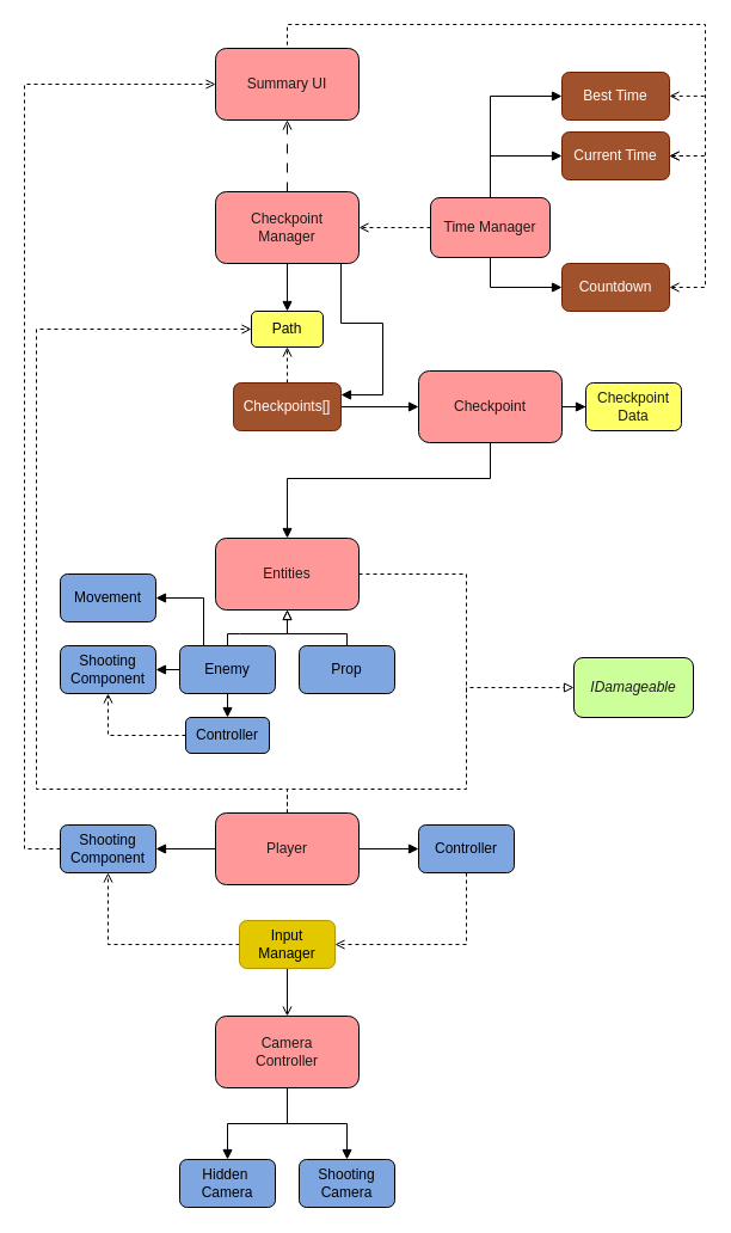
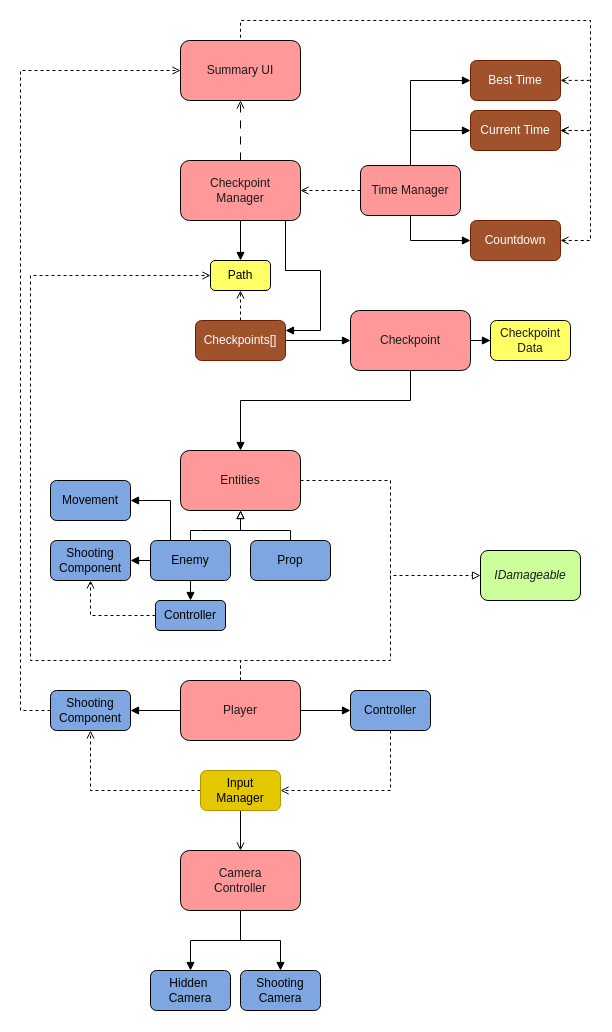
  <mxCell id="0" />
  <mxCell id="1" parent="0" />
  <mxCell id="2" value="Path" style="rounded=1;whiteSpace=wrap;html=1;fillColor=#ffff66;" parent="1" vertex="1"><mxGeometry x="210" y="260" width="60" height="30" as="geometry" /></mxCell>
  <mxCell id="3" style="edgeStyle=orthogonalEdgeStyle;rounded=0;orthogonalLoop=1;jettySize=auto;html=1;exitX=0.5;exitY=1;exitDx=0;exitDy=0;entryX=0.5;entryY=0;entryDx=0;entryDy=0;endArrow=block;endFill=1;" parent="1" source="6" target="2" edge="1"><mxGeometry relative="1" as="geometry" /></mxCell>
  <mxCell id="4" style="edgeStyle=orthogonalEdgeStyle;rounded=0;orthogonalLoop=1;jettySize=auto;html=1;exitX=0.5;exitY=0;exitDx=0;exitDy=0;entryX=0.5;entryY=1;entryDx=0;entryDy=0;dashed=1;dashPattern=8 8;endArrow=open;endFill=0;" parent="1" source="6" target="19" edge="1"><mxGeometry relative="1" as="geometry" /></mxCell>
  <mxCell id="5" style="edgeStyle=orthogonalEdgeStyle;rounded=0;orthogonalLoop=1;jettySize=auto;html=1;exitX=0.75;exitY=1;exitDx=0;exitDy=0;entryX=1;entryY=0.25;entryDx=0;entryDy=0;endArrow=block;endFill=1;" parent="1" source="6" target="9" edge="1"><mxGeometry relative="1" as="geometry"><Array as="points"><mxPoint x="285" y="220" /><mxPoint x="285" y="270" /><mxPoint x="320" y="270" /><mxPoint x="320" y="330" /></Array></mxGeometry></mxCell>
  <mxCell id="6" value="Checkpoint &lt;br&gt;Manager" style="rounded=1;whiteSpace=wrap;html=1;fillColor=#FF9999;fontColor=#1A1A1A;" parent="1" vertex="1"><mxGeometry x="180" y="160" width="120" height="60" as="geometry" /></mxCell>
  <mxCell id="7" style="edgeStyle=orthogonalEdgeStyle;rounded=0;orthogonalLoop=1;jettySize=auto;html=1;exitX=1;exitY=0.5;exitDx=0;exitDy=0;endArrow=block;endFill=1;" parent="1" source="9" target="45" edge="1"><mxGeometry relative="1" as="geometry" /></mxCell>
  <mxCell id="8" style="edgeStyle=orthogonalEdgeStyle;rounded=0;orthogonalLoop=1;jettySize=auto;html=1;exitX=0.5;exitY=0;exitDx=0;exitDy=0;entryX=0.5;entryY=1;entryDx=0;entryDy=0;endArrow=open;endFill=0;dashed=1;" parent="1" source="9" target="2" edge="1"><mxGeometry relative="1" as="geometry" /></mxCell>
  <mxCell id="9" value="Checkpoints[]" style="rounded=1;whiteSpace=wrap;html=1;fillColor=#a0522d;fontColor=#ffffff;strokeColor=#6D1F00;" parent="1" vertex="1"><mxGeometry x="195" y="320" width="90" height="40" as="geometry" /></mxCell>
  <mxCell id="10" value="Entities" style="rounded=1;whiteSpace=wrap;html=1;fillColor=#FF9999;fontColor=#1A1A1A;" parent="1" vertex="1"><mxGeometry x="180" y="450" width="120" height="60" as="geometry" /></mxCell>
  <mxCell id="11" style="edgeStyle=orthogonalEdgeStyle;rounded=0;orthogonalLoop=1;jettySize=auto;html=1;exitX=0.5;exitY=1;exitDx=0;exitDy=0;entryX=0;entryY=0.5;entryDx=0;entryDy=0;endArrow=block;endFill=1;" parent="1" source="15" target="18" edge="1"><mxGeometry relative="1" as="geometry" /></mxCell>
  <mxCell id="12" style="edgeStyle=orthogonalEdgeStyle;rounded=0;orthogonalLoop=1;jettySize=auto;html=1;exitX=0.5;exitY=0;exitDx=0;exitDy=0;entryX=0;entryY=0.5;entryDx=0;entryDy=0;endArrow=block;endFill=1;" parent="1" source="15" target="16" edge="1"><mxGeometry relative="1" as="geometry" /></mxCell>
  <mxCell id="13" style="edgeStyle=orthogonalEdgeStyle;rounded=0;orthogonalLoop=1;jettySize=auto;html=1;exitX=0.5;exitY=0;exitDx=0;exitDy=0;entryX=0;entryY=0.5;entryDx=0;entryDy=0;endArrow=block;endFill=1;" parent="1" source="15" target="49" edge="1"><mxGeometry relative="1" as="geometry" /></mxCell>
  <mxCell id="14" style="edgeStyle=orthogonalEdgeStyle;rounded=0;orthogonalLoop=1;jettySize=auto;html=1;exitX=0;exitY=0.5;exitDx=0;exitDy=0;entryX=1;entryY=0.5;entryDx=0;entryDy=0;endArrow=open;endFill=0;dashed=1;" parent="1" source="15" target="6" edge="1"><mxGeometry relative="1" as="geometry" /></mxCell>
  <mxCell id="15" value="Time Manager" style="rounded=1;whiteSpace=wrap;html=1;fillColor=#FF9999;fontColor=#1A1A1A;" parent="1" vertex="1"><mxGeometry x="360" y="165" width="100" height="50" as="geometry" /></mxCell>
  <mxCell id="16" value="Current Time" style="rounded=1;whiteSpace=wrap;html=1;fillColor=#a0522d;fontColor=#ffffff;strokeColor=#6D1F00;" parent="1" vertex="1"><mxGeometry x="470" y="110" width="90" height="40" as="geometry" /></mxCell>
  <mxCell id="17" style="edgeStyle=orthogonalEdgeStyle;rounded=0;orthogonalLoop=1;jettySize=auto;html=1;exitX=1;exitY=0.5;exitDx=0;exitDy=0;entryX=0.5;entryY=0;entryDx=0;entryDy=0;dashed=1;endArrow=none;endFill=0;startArrow=open;startFill=0;" parent="1" source="18" target="19" edge="1"><mxGeometry relative="1" as="geometry"><Array as="points"><mxPoint x="590" y="240" /><mxPoint x="590" y="20" /><mxPoint x="240" y="20" /></Array></mxGeometry></mxCell>
  <mxCell id="18" value="Countdown" style="rounded=1;whiteSpace=wrap;html=1;fillColor=#a0522d;fontColor=#ffffff;strokeColor=#6D1F00;" parent="1" vertex="1"><mxGeometry x="470" y="220" width="90" height="40" as="geometry" /></mxCell>
  <mxCell id="19" value="Summary UI" style="rounded=1;whiteSpace=wrap;html=1;fillColor=#FF9999;fontColor=#1A1A1A;" parent="1" vertex="1"><mxGeometry x="180" y="40" width="120" height="60" as="geometry" /></mxCell>
  <mxCell id="20" style="edgeStyle=orthogonalEdgeStyle;rounded=0;orthogonalLoop=1;jettySize=auto;html=1;exitX=0.5;exitY=0;exitDx=0;exitDy=0;entryX=0.5;entryY=1;entryDx=0;entryDy=0;endArrow=block;endFill=0;" parent="1" source="24" target="10" edge="1"><mxGeometry relative="1" as="geometry"><Array as="points"><mxPoint x="200" y="530" /><mxPoint x="250" y="530" /></Array></mxGeometry></mxCell>
  <mxCell id="21" style="edgeStyle=orthogonalEdgeStyle;rounded=0;orthogonalLoop=1;jettySize=auto;html=1;exitX=0;exitY=0.5;exitDx=0;exitDy=0;entryX=1;entryY=0.5;entryDx=0;entryDy=0;endArrow=block;endFill=1;" parent="1" source="24" target="28" edge="1"><mxGeometry relative="1" as="geometry" /></mxCell>
  <mxCell id="22" style="edgeStyle=orthogonalEdgeStyle;rounded=0;orthogonalLoop=1;jettySize=auto;html=1;exitX=0.5;exitY=1;exitDx=0;exitDy=0;entryX=0.5;entryY=0;entryDx=0;entryDy=0;endArrow=block;endFill=1;" parent="1" source="24" target="42" edge="1"><mxGeometry relative="1" as="geometry" /></mxCell>
  <mxCell id="23" style="edgeStyle=orthogonalEdgeStyle;rounded=0;orthogonalLoop=1;jettySize=auto;html=1;exitX=0.25;exitY=0;exitDx=0;exitDy=0;entryX=1;entryY=0.5;entryDx=0;entryDy=0;endArrow=block;endFill=1;" parent="1" source="24" target="56" edge="1"><mxGeometry relative="1" as="geometry" /></mxCell>
  <mxCell id="24" value="Enemy" style="rounded=1;whiteSpace=wrap;html=1;fillColor=#7EA6E0;" parent="1" vertex="1"><mxGeometry x="150" y="540" width="80" height="40" as="geometry" /></mxCell>
  <mxCell id="25" style="edgeStyle=orthogonalEdgeStyle;rounded=0;orthogonalLoop=1;jettySize=auto;html=1;exitX=0.5;exitY=0;exitDx=0;exitDy=0;entryX=0.5;entryY=1;entryDx=0;entryDy=0;endArrow=block;endFill=0;" parent="1" source="26" target="10" edge="1"><mxGeometry relative="1" as="geometry"><Array as="points"><mxPoint x="290" y="530" /><mxPoint x="240" y="530" /></Array></mxGeometry></mxCell>
  <mxCell id="26" value="Prop" style="rounded=1;whiteSpace=wrap;html=1;fillColor=#7EA6E0;" parent="1" vertex="1"><mxGeometry x="250" y="540" width="80" height="40" as="geometry" /></mxCell>
  <mxCell id="27" value="&lt;i&gt;IDamageable&lt;/i&gt;" style="rounded=1;whiteSpace=wrap;html=1;fillColor=#CCFF99;fontColor=#1A1A1A;" parent="1" vertex="1"><mxGeometry x="480" y="550" width="100" height="50" as="geometry" /></mxCell>
  <mxCell id="28" value="Shooting&lt;br&gt;Component" style="rounded=1;whiteSpace=wrap;html=1;fillColor=#7EA6E0;" parent="1" vertex="1"><mxGeometry x="50" y="540" width="80" height="40" as="geometry" /></mxCell>
  <mxCell id="29" style="edgeStyle=orthogonalEdgeStyle;rounded=0;orthogonalLoop=1;jettySize=auto;html=1;exitX=0;exitY=0.5;exitDx=0;exitDy=0;entryX=1;entryY=0.5;entryDx=0;entryDy=0;endArrow=block;endFill=1;" parent="1" source="33" target="35" edge="1"><mxGeometry relative="1" as="geometry" /></mxCell>
  <mxCell id="30" style="edgeStyle=orthogonalEdgeStyle;rounded=0;orthogonalLoop=1;jettySize=auto;html=1;exitX=1;exitY=0.5;exitDx=0;exitDy=0;entryX=0;entryY=0.5;entryDx=0;entryDy=0;endArrow=block;endFill=1;" parent="1" source="33" target="40" edge="1"><mxGeometry relative="1" as="geometry" /></mxCell>
  <mxCell id="31" style="edgeStyle=orthogonalEdgeStyle;rounded=0;orthogonalLoop=1;jettySize=auto;html=1;exitX=0.5;exitY=0;exitDx=0;exitDy=0;entryX=0;entryY=0.5;entryDx=0;entryDy=0;dashed=1;endArrow=open;endFill=0;" parent="1" source="33" target="2" edge="1"><mxGeometry relative="1" as="geometry"><Array as="points"><mxPoint x="240" y="660" /><mxPoint x="30" y="660" /><mxPoint x="30" y="275" /></Array></mxGeometry></mxCell>
  <mxCell id="32" style="edgeStyle=orthogonalEdgeStyle;rounded=0;orthogonalLoop=1;jettySize=auto;html=1;exitX=0.5;exitY=0;exitDx=0;exitDy=0;entryX=0;entryY=0.5;entryDx=0;entryDy=0;dashed=1;endArrow=block;endFill=0;" parent="1" source="33" target="27" edge="1"><mxGeometry relative="1" as="geometry"><Array as="points"><mxPoint x="240" y="660" /><mxPoint x="390" y="660" /><mxPoint x="390" y="575" /></Array></mxGeometry></mxCell>
  <mxCell id="33" value="Player" style="rounded=1;whiteSpace=wrap;html=1;fillColor=#FF9999;fontColor=#1A1A1A;" parent="1" vertex="1"><mxGeometry x="180" y="680" width="120" height="60" as="geometry" /></mxCell>
  <mxCell id="34" style="edgeStyle=orthogonalEdgeStyle;rounded=0;orthogonalLoop=1;jettySize=auto;html=1;exitX=0;exitY=0.5;exitDx=0;exitDy=0;entryX=0;entryY=0.5;entryDx=0;entryDy=0;dashed=1;endArrow=open;endFill=0;" parent="1" source="35" target="19" edge="1"><mxGeometry relative="1" as="geometry"><Array as="points"><mxPoint x="20" y="710" /><mxPoint x="20" y="70" /></Array></mxGeometry></mxCell>
  <mxCell id="35" value="Shooting&lt;br&gt;Component" style="rounded=1;whiteSpace=wrap;html=1;fillColor=#7EA6E0;" parent="1" vertex="1"><mxGeometry x="50" y="690" width="80" height="40" as="geometry" /></mxCell>
  <mxCell id="36" style="edgeStyle=orthogonalEdgeStyle;rounded=0;orthogonalLoop=1;jettySize=auto;html=1;exitX=0;exitY=0.5;exitDx=0;exitDy=0;entryX=0.5;entryY=1;entryDx=0;entryDy=0;dashed=1;endArrow=open;endFill=0;" parent="1" source="38" target="35" edge="1"><mxGeometry relative="1" as="geometry" /></mxCell>
  <mxCell id="37" style="edgeStyle=orthogonalEdgeStyle;rounded=0;orthogonalLoop=1;jettySize=auto;html=1;exitX=0.5;exitY=1;exitDx=0;exitDy=0;entryX=0.5;entryY=0;entryDx=0;entryDy=0;endArrow=open;endFill=0;dashed=0;" parent="1" source="38" target="48" edge="1"><mxGeometry relative="1" as="geometry" /></mxCell>
  <mxCell id="38" value="Input &lt;br&gt;Manager" style="whiteSpace=wrap;html=1;rounded=1;fillColor=#e3c800;fontColor=#000000;strokeColor=#B09500;" parent="1" vertex="1"><mxGeometry x="200" y="770" width="80" height="40" as="geometry" /></mxCell>
  <mxCell id="39" style="edgeStyle=orthogonalEdgeStyle;rounded=0;orthogonalLoop=1;jettySize=auto;html=1;exitX=0.5;exitY=1;exitDx=0;exitDy=0;entryX=1;entryY=0.5;entryDx=0;entryDy=0;dashed=1;endArrow=open;endFill=0;" parent="1" source="40" target="38" edge="1"><mxGeometry relative="1" as="geometry" /></mxCell>
  <mxCell id="40" value="Controller" style="rounded=1;whiteSpace=wrap;html=1;fillColor=#7EA6E0;" parent="1" vertex="1"><mxGeometry x="350" y="690" width="80" height="40" as="geometry" /></mxCell>
  <mxCell id="41" style="edgeStyle=orthogonalEdgeStyle;rounded=0;orthogonalLoop=1;jettySize=auto;html=1;exitX=0;exitY=0.5;exitDx=0;exitDy=0;entryX=0.5;entryY=1;entryDx=0;entryDy=0;dashed=1;endArrow=open;endFill=0;" parent="1" source="42" target="28" edge="1"><mxGeometry relative="1" as="geometry" /></mxCell>
  <mxCell id="42" value="Controller" style="rounded=1;whiteSpace=wrap;html=1;fillColor=#7EA6E0;" parent="1" vertex="1"><mxGeometry x="155" y="600" width="70" height="30" as="geometry" /></mxCell>
  <mxCell id="43" style="edgeStyle=orthogonalEdgeStyle;rounded=0;orthogonalLoop=1;jettySize=auto;html=1;exitX=0.5;exitY=1;exitDx=0;exitDy=0;entryX=0.5;entryY=0;entryDx=0;entryDy=0;endArrow=block;endFill=1;" parent="1" source="45" target="10" edge="1"><mxGeometry relative="1" as="geometry"><Array as="points"><mxPoint x="410" y="400" /><mxPoint x="240" y="400" /></Array></mxGeometry></mxCell>
  <mxCell id="44" value="" style="edgeStyle=orthogonalEdgeStyle;rounded=0;orthogonalLoop=1;jettySize=auto;html=1;endArrow=block;endFill=1;" parent="1" source="45" target="57" edge="1"><mxGeometry relative="1" as="geometry" /></mxCell>
  <mxCell id="45" value="Checkpoint" style="rounded=1;whiteSpace=wrap;html=1;fillColor=#FF9999;fontColor=#1A1A1A;" parent="1" vertex="1"><mxGeometry x="350" y="310" width="120" height="60" as="geometry" /></mxCell>
  <mxCell id="46" value="" style="edgeStyle=orthogonalEdgeStyle;rounded=0;orthogonalLoop=1;jettySize=auto;html=1;endArrow=block;endFill=1;" parent="1" source="48" target="50" edge="1"><mxGeometry relative="1" as="geometry" /></mxCell>
  <mxCell id="47" style="edgeStyle=orthogonalEdgeStyle;rounded=0;orthogonalLoop=1;jettySize=auto;html=1;exitX=0.5;exitY=1;exitDx=0;exitDy=0;entryX=0.5;entryY=0;entryDx=0;entryDy=0;endArrow=block;endFill=1;" parent="1" source="48" target="51" edge="1"><mxGeometry relative="1" as="geometry" /></mxCell>
  <mxCell id="48" value="Camera &lt;br&gt;Controller" style="rounded=1;whiteSpace=wrap;html=1;fillColor=#FF9999;fontColor=#1A1A1A;" parent="1" vertex="1"><mxGeometry x="180" y="850" width="120" height="60" as="geometry" /></mxCell>
  <mxCell id="49" value="Best Time" style="rounded=1;whiteSpace=wrap;html=1;fillColor=#a0522d;fontColor=#ffffff;strokeColor=#6D1F00;" parent="1" vertex="1"><mxGeometry x="470" y="60" width="90" height="40" as="geometry" /></mxCell>
  <mxCell id="50" value="Hidden&amp;nbsp;&lt;br&gt;Camera" style="rounded=1;whiteSpace=wrap;html=1;fillColor=#7EA6E0;" parent="1" vertex="1"><mxGeometry x="150" y="970" width="80" height="40" as="geometry" /></mxCell>
- <mxCell id="51" value="Shooting&lt;br&gt;Camera" style="rounded=1;whiteSpace=wrap;html=1;fillColor=#7EA6E0;" parent="1" vertex="1"><mxGeometry x="250" y="970" width="80" height="40" as="geometry" /></mxCell>
+ <mxCell id="51" value="Shooting&lt;br&gt;Camera" style="rounded=1;whiteSpace=wrap;html=1;fillColor=#7EA6E0;" parent="1" vertex="1"><mxGeometry x="240" y="970" width="80" height="40" as="geometry" /></mxCell>
  <mxCell id="52" style="edgeStyle=orthogonalEdgeStyle;rounded=0;orthogonalLoop=1;jettySize=auto;html=1;exitX=1;exitY=0.5;exitDx=0;exitDy=0;dashed=1;endArrow=none;endFill=0;startArrow=open;startFill=0;" parent="1" source="16" edge="1"><mxGeometry relative="1" as="geometry"><mxPoint x="570" y="250" as="sourcePoint" /><mxPoint x="590" y="130" as="targetPoint" /></mxGeometry></mxCell>
  <mxCell id="53" style="edgeStyle=orthogonalEdgeStyle;rounded=0;orthogonalLoop=1;jettySize=auto;html=1;exitX=1;exitY=0.5;exitDx=0;exitDy=0;dashed=1;endArrow=none;endFill=0;startArrow=open;startFill=0;" parent="1" source="16" edge="1"><mxGeometry relative="1" as="geometry"><mxPoint x="560" y="130" as="sourcePoint" /><mxPoint x="575" y="130" as="targetPoint" /></mxGeometry></mxCell>
  <mxCell id="54" style="edgeStyle=orthogonalEdgeStyle;rounded=0;orthogonalLoop=1;jettySize=auto;html=1;exitX=1;exitY=0.5;exitDx=0;exitDy=0;dashed=1;endArrow=none;endFill=0;startArrow=open;startFill=0;" parent="1" edge="1"><mxGeometry relative="1" as="geometry"><mxPoint x="560" y="79.9" as="sourcePoint" /><mxPoint x="590" y="80" as="targetPoint" /></mxGeometry></mxCell>
  <mxCell id="55" style="edgeStyle=orthogonalEdgeStyle;rounded=0;orthogonalLoop=1;jettySize=auto;html=1;exitX=1;exitY=0.5;exitDx=0;exitDy=0;dashed=1;endArrow=none;endFill=0;" parent="1" source="10" edge="1"><mxGeometry relative="1" as="geometry"><mxPoint x="250" y="690" as="sourcePoint" /><mxPoint x="390" y="580" as="targetPoint" /><Array as="points"><mxPoint x="390" y="480" /></Array></mxGeometry></mxCell>
  <mxCell id="56" value="Movement" style="rounded=1;whiteSpace=wrap;html=1;fillColor=#7EA6E0;" parent="1" vertex="1"><mxGeometry x="50" y="480" width="80" height="40" as="geometry" /></mxCell>
  <mxCell id="57" value="Checkpoint Data" style="whiteSpace=wrap;html=1;fillColor=#FFFF66;fontColor=#1A1A1A;rounded=1;" parent="1" vertex="1"><mxGeometry x="490" y="320" width="80" height="40" as="geometry" /></mxCell>
